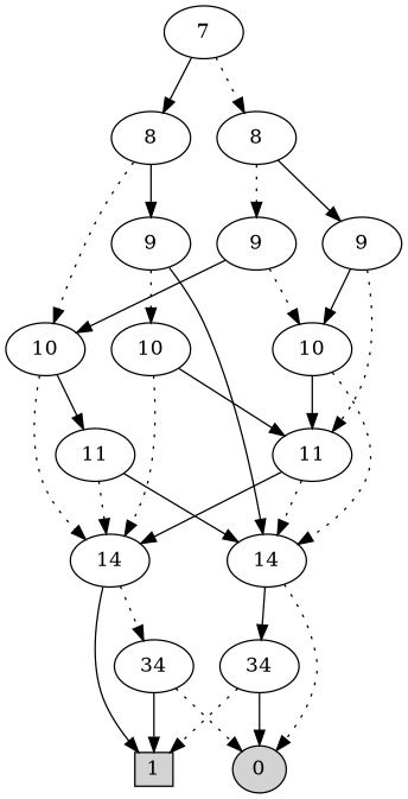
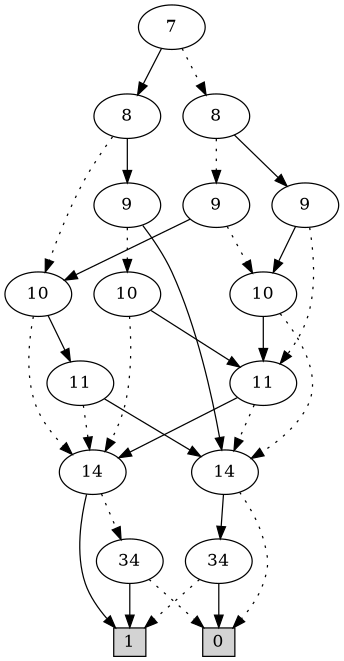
  digraph {
    edge [style=dotted]
-   n1 [height=0.3 label=0 shape=ellipse style=filled width=0.3]
+   n1 [height=0.3 label=0 shape=box style=filled width=0.3]
    n2 [height=0.3 label=1 shape=box style=filled width=0.3]
    n3 [label=7]
    n4 [label=8]
    n5 [label=8]
    n6 [label=9]
    n7 [label=9]
    n8 [label=10]
    n9 [label=9]
    n10 [label=10]
    n11 [label=11]
    n12 [label=14]
    n13 [label=14]
    n14 [label=11]
    n15 [label=34]
    n16 [label=34]
    n17 [label=10]
    n3 -> n4
    n3 -> n5 [style=filled]
    n4 -> n6
    n4 -> n7 [style=filled]
    n5 -> n8
    n5 -> n9 [style=filled]
    n6 -> n8 [style=filled]
    n6 -> n10
    n7 -> n10 [style=filled]
    n7 -> n11
    n8 -> n13
    n8 -> n14 [style=filled]
    n9 -> n12 [style=filled]
    n9 -> n17
    n10 -> n11 [style=filled]
    n10 -> n12
    n11 -> n12
    n11 -> n13 [style=filled]
    n12 -> n1
    n12 -> n15 [style=filled]
    n13 -> n2 [style=filled]
    n13 -> n16
    n14 -> n12 [style=filled]
    n14 -> n13
    n15 -> n1 [style=filled]
    n15 -> n2
    n16 -> n1
    n16 -> n2 [style=filled]
    n17 -> n11 [style=filled]
    n17 -> n13
  }
